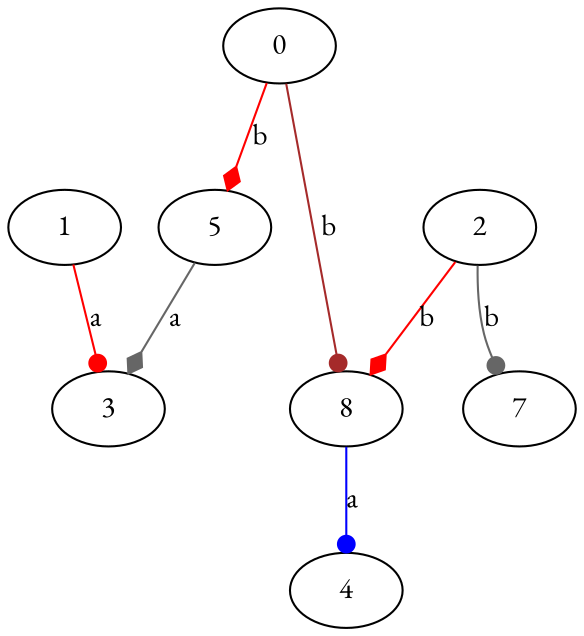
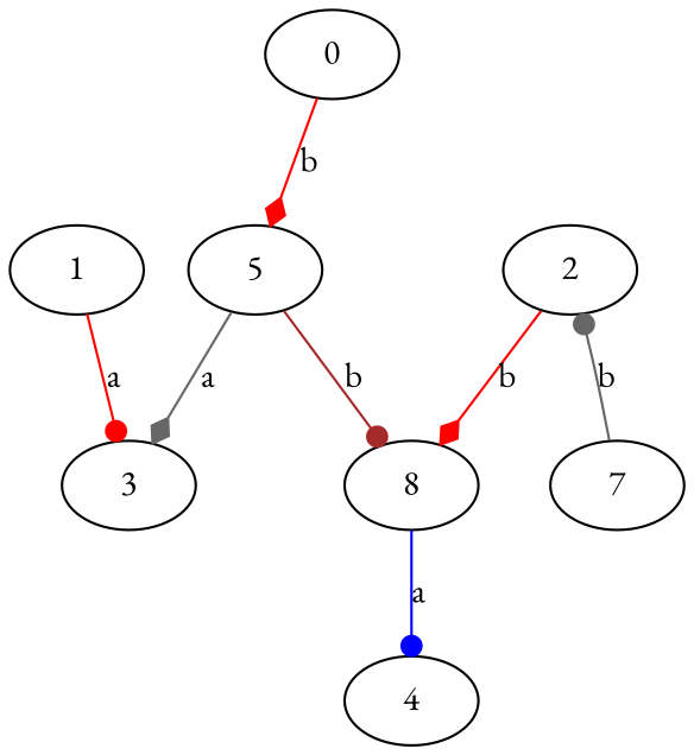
  strict digraph {
    fontname="EB Garamond"
    node [fontname="EB Garamond"]
    edge [arrowhead=dot color=red fontname="EB Garamond"]
    5
    3
    8
    4
    0
    1
    2
    7
    5 -> 3 [arrowhead=diamond color=gray40 label=a]
-   0 -> 8 [color=brown label=b]
+   5 -> 8 [color=brown label=b]
    8 -> 4 [color=blue label=a]
    0 -> 5 [arrowhead=diamond label=b]
    1 -> 3 [label=a]
    2 -> 8 [arrowhead=diamond label=b]
-   2 -> 7 [color=gray40 label=b]
+   7 -> 2 [color=gray40 label=b]
  }
